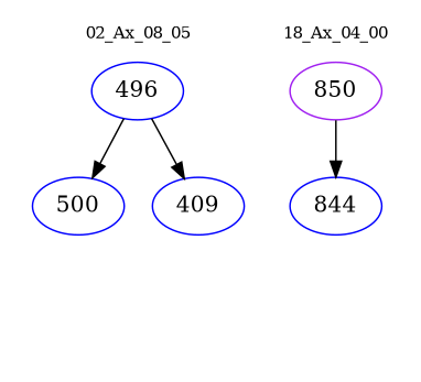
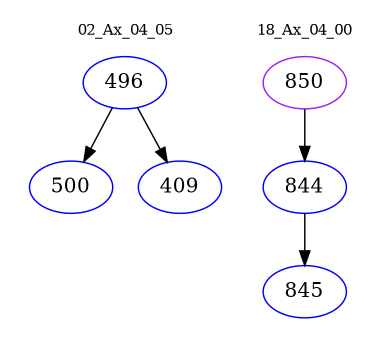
  digraph {
    node [color=blue]
    edge [color=black]
    n1 [label=496]
    n2 [label=500]
    n3 [label=409]
    n4 [label=844]
+   n5 [label=845]
    n6 [color=purple label=850]
    subgraph cluster_1 {
      color=white
      fontsize=10
-     label="02_Ax_08_05"
+     label="02_Ax_04_05"
      n1
      n2
      n3
    }
    subgraph cluster_2 {
      color=white
      fontsize=10
      label="18_Ax_04_00"
      n4
+     n5
      n6
    }
    n1 -> n2
    n1 -> n3
+   n4 -> n5
    n6 -> n4
  }
